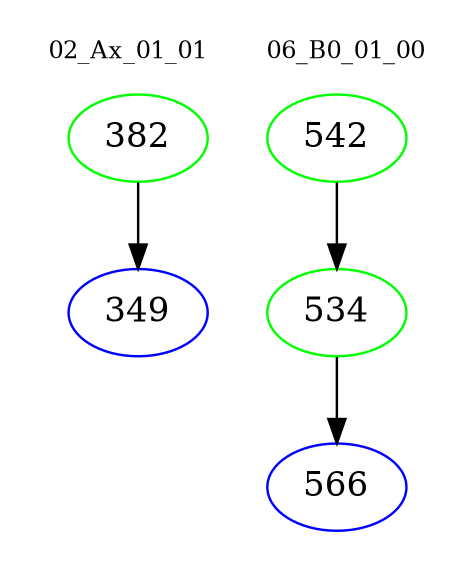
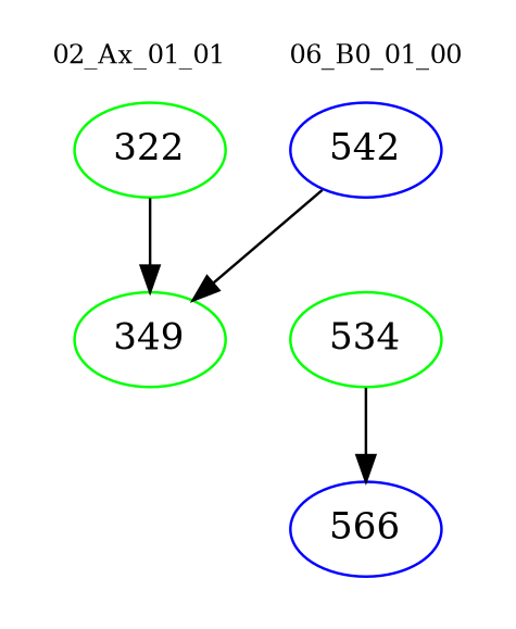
  digraph {
    node [color=green]
    edge [color=black]
-   n1 [label=382]
-   n2 [color=blue label=349]
-   n3 [label=542]
+   n1 [label=322]
+   n2 [label=349]
+   n3 [color=blue label=542]
    n4 [label=534]
    n5 [color=blue label=566]
    subgraph cluster_1 {
      color=white
      fontsize=10
      label="02_Ax_01_01"
      n1
      n2
    }
    subgraph cluster_2 {
      color=white
      fontsize=10
      label="06_B0_01_00"
      n3
      n4
      n5
    }
    n1 -> n2
-   n3 -> n4
+   n3 -> n2
    n4 -> n5
  }
